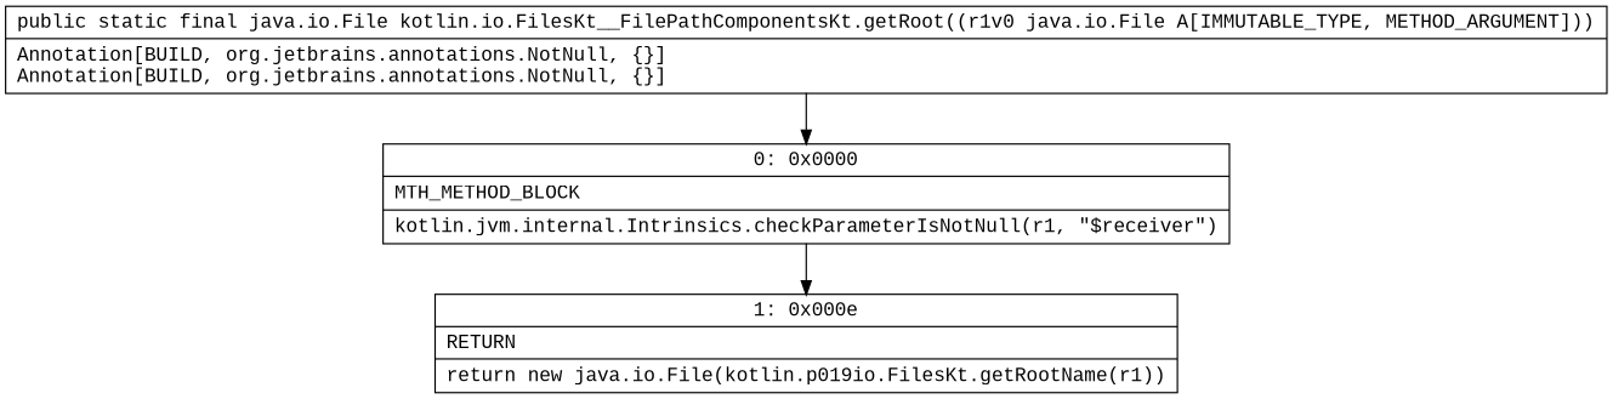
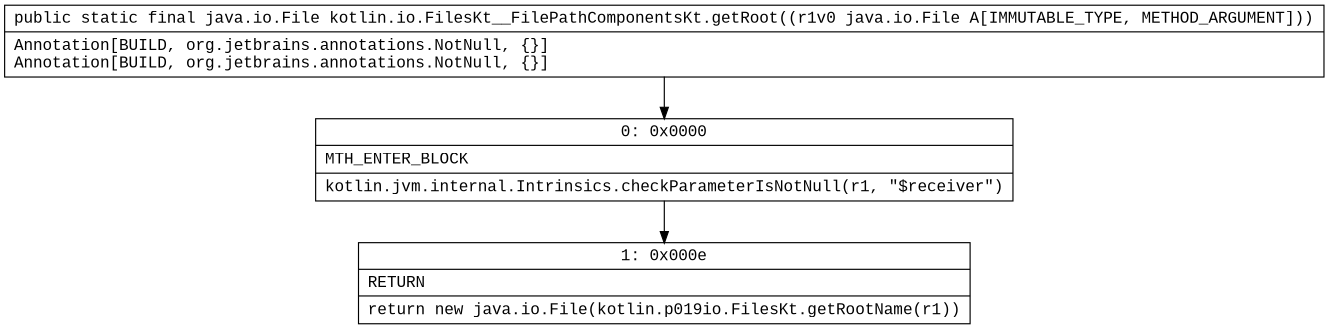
  digraph {
    fontname="Liberation Mono"
    node [shape=record fontname="Liberation Mono"]
    edge [fontname="Liberation Mono"]
-   n1 [label="{0\:\ 0x0000|MTH_METHOD_BLOCK\l|kotlin.jvm.internal.Intrinsics.checkParameterIsNotNull(r1, \"$receiver\")\l}"]
+   n1 [label="{0\:\ 0x0000|MTH_ENTER_BLOCK\l|kotlin.jvm.internal.Intrinsics.checkParameterIsNotNull(r1, \"$receiver\")\l}"]
    n2 [label="{1\:\ 0x000e|RETURN\l|return new java.io.File(kotlin.p019io.FilesKt.getRootName(r1))\l}"]
    n3 [label="{public static final java.io.File kotlin.io.FilesKt__FilePathComponentsKt.getRoot((r1v0 java.io.File A[IMMUTABLE_TYPE, METHOD_ARGUMENT]))  | Annotation[BUILD, org.jetbrains.annotations.NotNull, \{\}]\lAnnotation[BUILD, org.jetbrains.annotations.NotNull, \{\}]\l}"]
    n1 -> n2
    n3 -> n1
  }
